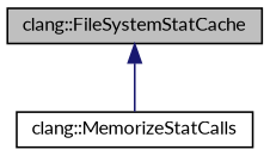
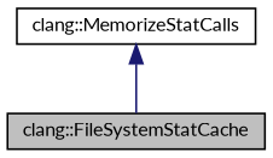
  digraph {
    fontname=Lato
    node [color=black fontname=Lato fontsize=10 shape=record]
    n1 [fillcolor=grey75 fontcolor=black height=0.2 label="clang::FileSystemStatCache" style=filled width=0.4]
    n2 [height=0.2 label="clang::MemorizeStatCalls" width=0.4]
-   n1 -> n2 [color=midnightblue dir=back fontname=Lato fontsize=10 labelfontname=Helvetica labelfontsize=10 style=solid]
+   n2 -> n1 [color=midnightblue dir=back fontname=Lato fontsize=10 labelfontname=Helvetica labelfontsize=10 style=solid]
  }
